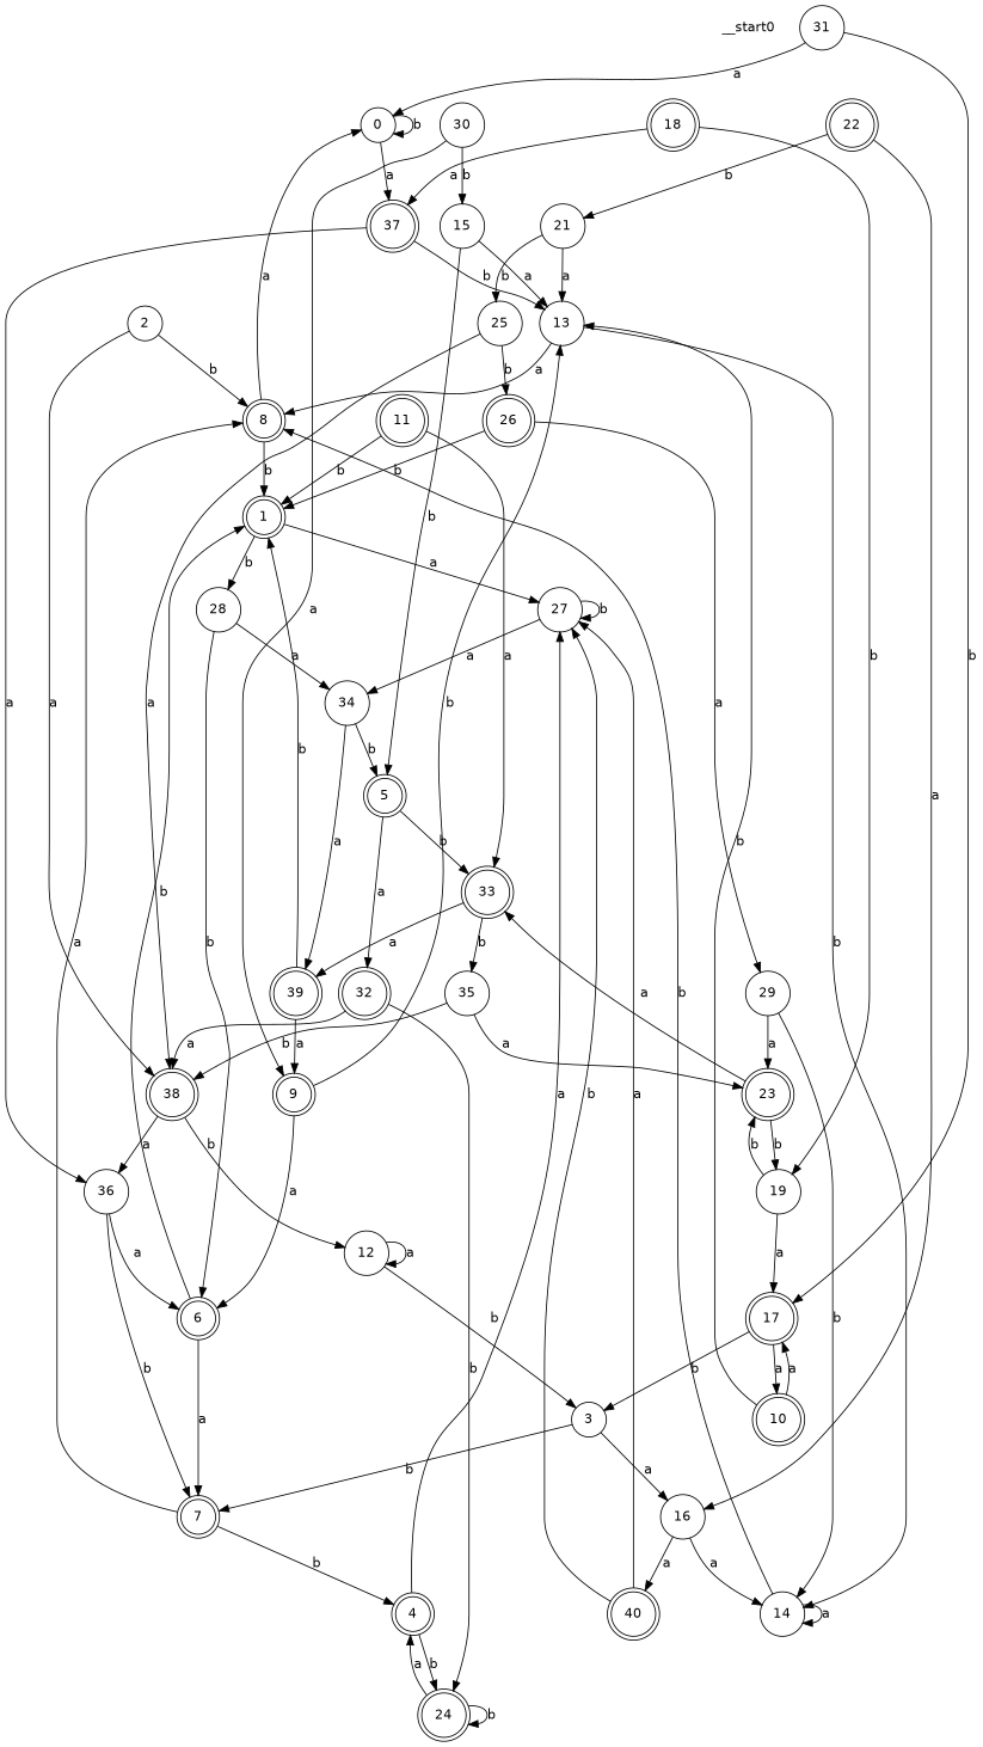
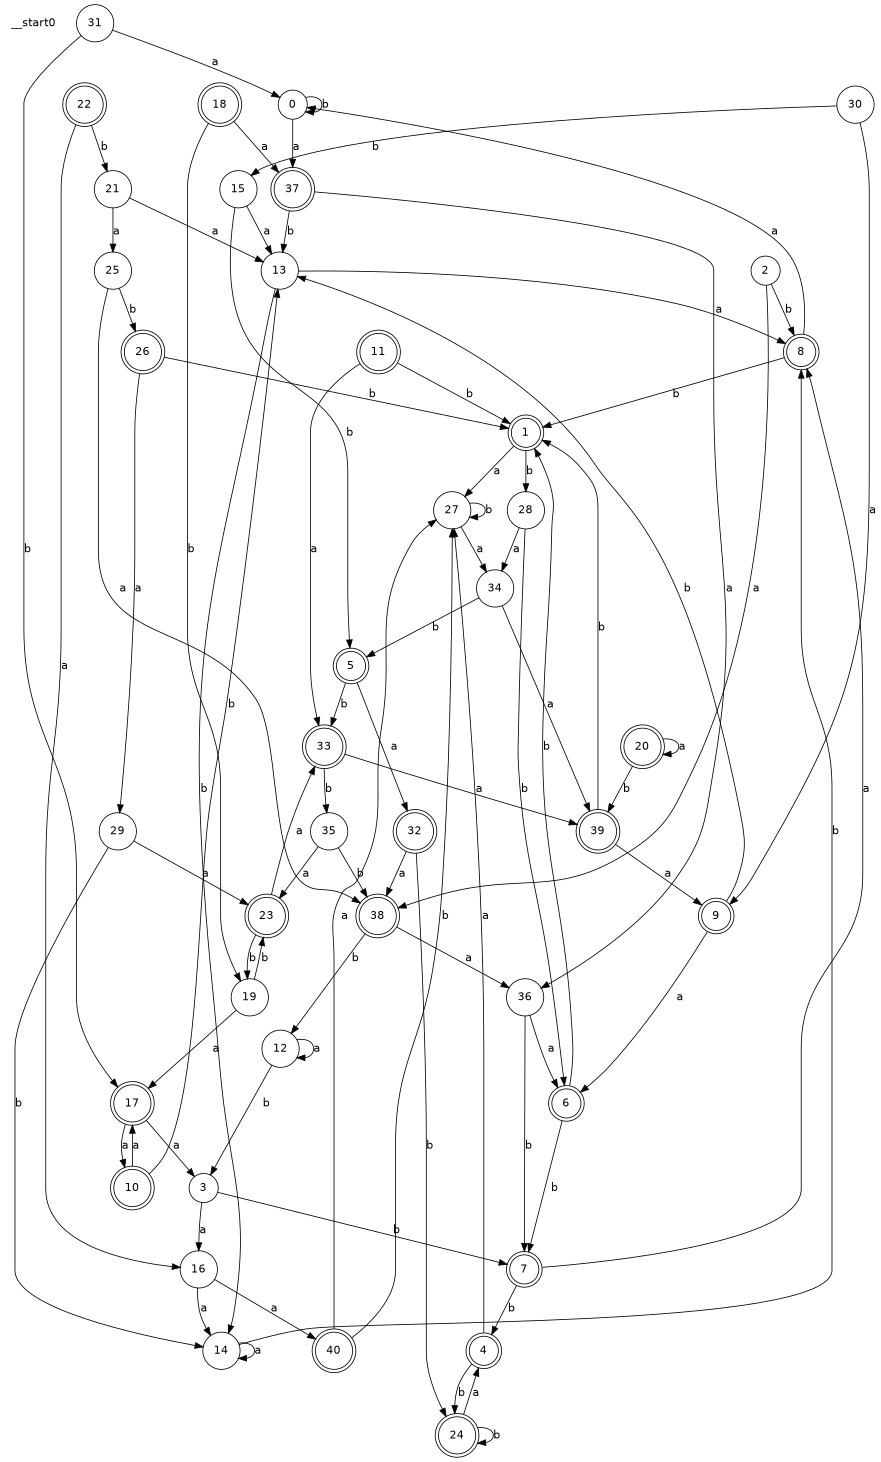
  digraph {
    fontname="DejaVu Sans"
    rankdir=TB
    node [fontname="DejaVu Sans" shape=doublecircle color=black fillcolor=white style=filled]
    edge [fontname="DejaVu Sans"]
    __start0 [shape=none color="" fillcolor="" style=""]
    n2 [label=0 shape=circle]
    n3 [label=37 style="rounded,filled"]
    n4 [label=13 shape=circle]
    n5 [label=36 shape=circle]
    n6 [label=1 style="rounded,filled"]
    n7 [label=27 shape=circle]
    n8 [label=28 shape=circle]
    n9 [label=34 shape=circle]
    n10 [label=6 style="rounded,filled"]
    n11 [label=2 shape=circle]
    n12 [label=8 style="rounded,filled"]
    n13 [label=38 style="rounded,filled"]
    n14 [label=12 shape=circle]
    n15 [label=3 shape=circle]
    n16 [label=7 style="rounded,filled"]
    n17 [label=16 shape=circle]
    n18 [label=4 style="rounded,filled"]
    n19 [label=14 shape=circle]
    n20 [label=40 style="rounded,filled"]
    n21 [label=24 style="rounded,filled"]
    n22 [label=5 style="rounded,filled"]
    n23 [label=39 style="rounded,filled"]
    n24 [label=32 style="rounded,filled"]
    n25 [label=33 style="rounded,filled"]
    n26 [label=35 shape=circle]
    n27 [label=9]
    n28 [label=10 style="rounded,filled"]
    n29 [label=17 style="rounded,filled"]
    n30 [label=11 style="rounded,filled"]
    n31 [label=15 shape=circle]
    n32 [label=18 style="rounded,filled"]
    n33 [label=19 shape=circle]
    n34 [label=23 style="rounded,filled"]
+   n35 [label=20 style="rounded,filled"]
    n36 [label=21 shape=circle]
    n37 [label=25 shape=circle]
    n38 [label=26 style="rounded,filled"]
    n39 [label=22]
    n40 [label=29 shape=circle]
    n41 [label=30 shape=circle]
    n42 [label=31 shape=circle]
    n2 -> n2 [label=b]
    n2 -> n3 [label=a]
    n3 -> n4 [label=b]
    n3 -> n5 [label=a]
    n4 -> n12 [label=a]
    n4 -> n19 [label=b]
    n5 -> n10 [label=a]
    n5 -> n16 [label=b]
    n6 -> n7 [label=a]
    n6 -> n8 [label=b]
    n7 -> n7 [label=b]
    n7 -> n9 [label=a]
    n8 -> n9 [label=a]
    n8 -> n10 [label=b]
    n9 -> n22 [label=b]
    n9 -> n23 [label=a]
    n10 -> n6 [label=b]
-   n10 -> n16 [label=a]
+   n10 -> n16 [label=b]
    n11 -> n12 [label=b]
    n11 -> n13 [label=a]
    n12 -> n2 [label=a]
    n12 -> n6 [label=b]
    n13 -> n5 [label=a]
    n13 -> n14 [label=b]
    n14 -> n14 [label=a]
    n14 -> n15 [label=b]
    n15 -> n16 [label=b]
    n15 -> n17 [label=a]
    n16 -> n12 [label=a]
    n16 -> n18 [label=b]
    n17 -> n19 [label=a]
    n17 -> n20 [label=a]
    n18 -> n7 [label=a]
    n18 -> n21 [label=b]
    n19 -> n12 [label=b]
    n19 -> n19 [label=a]
    n20 -> n7 [label=a]
    n20 -> n7 [label=b]
    n21 -> n18 [label=a]
    n21 -> n21 [label=b]
    n22 -> n24 [label=a]
    n22 -> n25 [label=b]
    n23 -> n6 [label=b]
    n23 -> n27 [label=a]
    n24 -> n13 [label=a]
    n24 -> n21 [label=b]
    n25 -> n23 [label=a]
    n25 -> n26 [label=b]
    n26 -> n13 [label=b]
    n26 -> n34 [label=a]
    n27 -> n4 [label=b]
    n27 -> n10 [label=a]
    n28 -> n4 [label=b]
    n28 -> n29 [label=a]
-   n29 -> n15 [label=b]
+   n29 -> n15 [label=a]
    n29 -> n28 [label=a]
    n30 -> n6 [label=b]
    n30 -> n25 [label=a]
    n31 -> n4 [label=a]
    n31 -> n22 [label=b]
    n32 -> n3 [label=a]
    n32 -> n33 [label=b]
    n33 -> n29 [label=a]
    n33 -> n34 [label=b]
    n34 -> n25 [label=a]
    n34 -> n33 [label=b]
+   n35 -> n23 [label=b]
+   n35 -> n35 [label=a]
    n36 -> n4 [label=a]
-   n36 -> n37 [label=b]
+   n36 -> n37 [label=a]
    n37 -> n13 [label=a]
    n37 -> n38 [label=b]
    n38 -> n6 [label=b]
    n38 -> n40 [label=a]
    n39 -> n17 [label=a]
    n39 -> n36 [label=b]
    n40 -> n19 [label=b]
    n40 -> n34 [label=a]
    n41 -> n27 [label=a]
    n41 -> n31 [label=b]
    n42 -> n2 [label=a]
    n42 -> n29 [label=b]
  }
